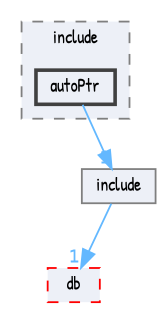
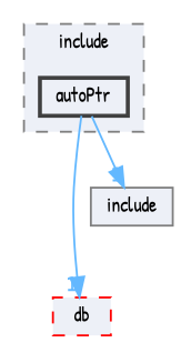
  digraph {
    compound=true
    fontname="Patrick Hand"
    node [fillcolor="#edf0f7" fontname="Patrick Hand" fontsize=10 shape=box]
    edge [color=steelblue1 fontcolor=steelblue1 fontname="Patrick Hand" fontsize=10 headlabel=1 labeldistance=1.5 labelfontname=Helvetica labelfontsize=10]
    n1 [color=grey25 height=0.2 label=autoPtr style="filled,bold" width=0.4]
    n2 [color=red height=0.2 label=db style="filled,dashed" width=0.4]
    n3 [color=grey50 height=0.2 label=include style=filled width=0.4]
    subgraph cluster_1 {
      bgcolor="#edf0f7"
      fontsize=10
      label=include
      pencolor=grey50
      style="filled,dashed"
      n1
    }
-   n3 -> n2
+   n1 -> n2
    n1 -> n3
  }
